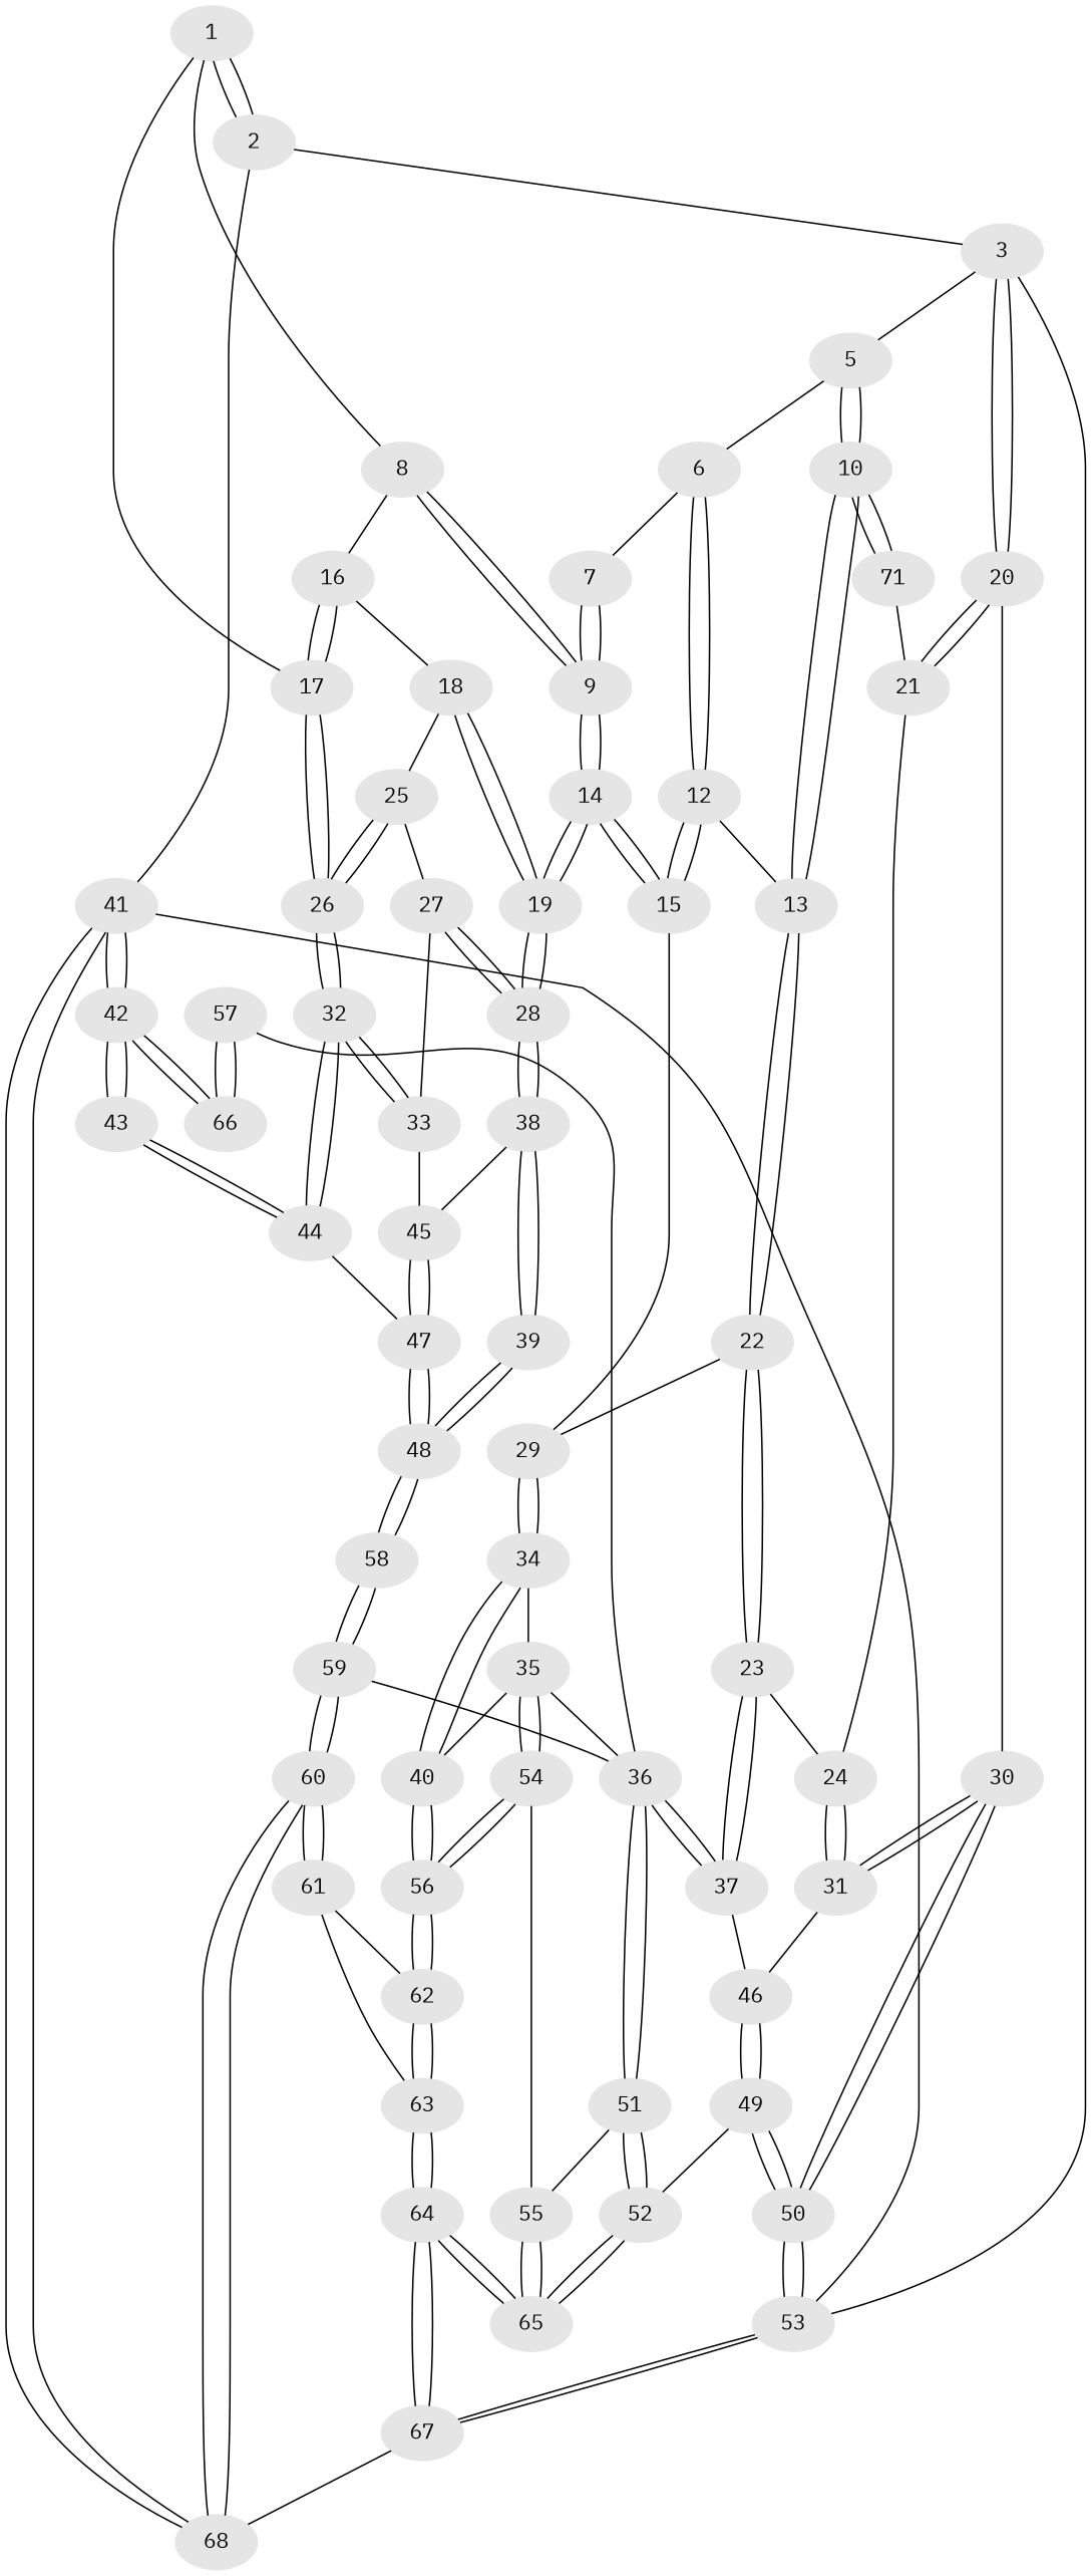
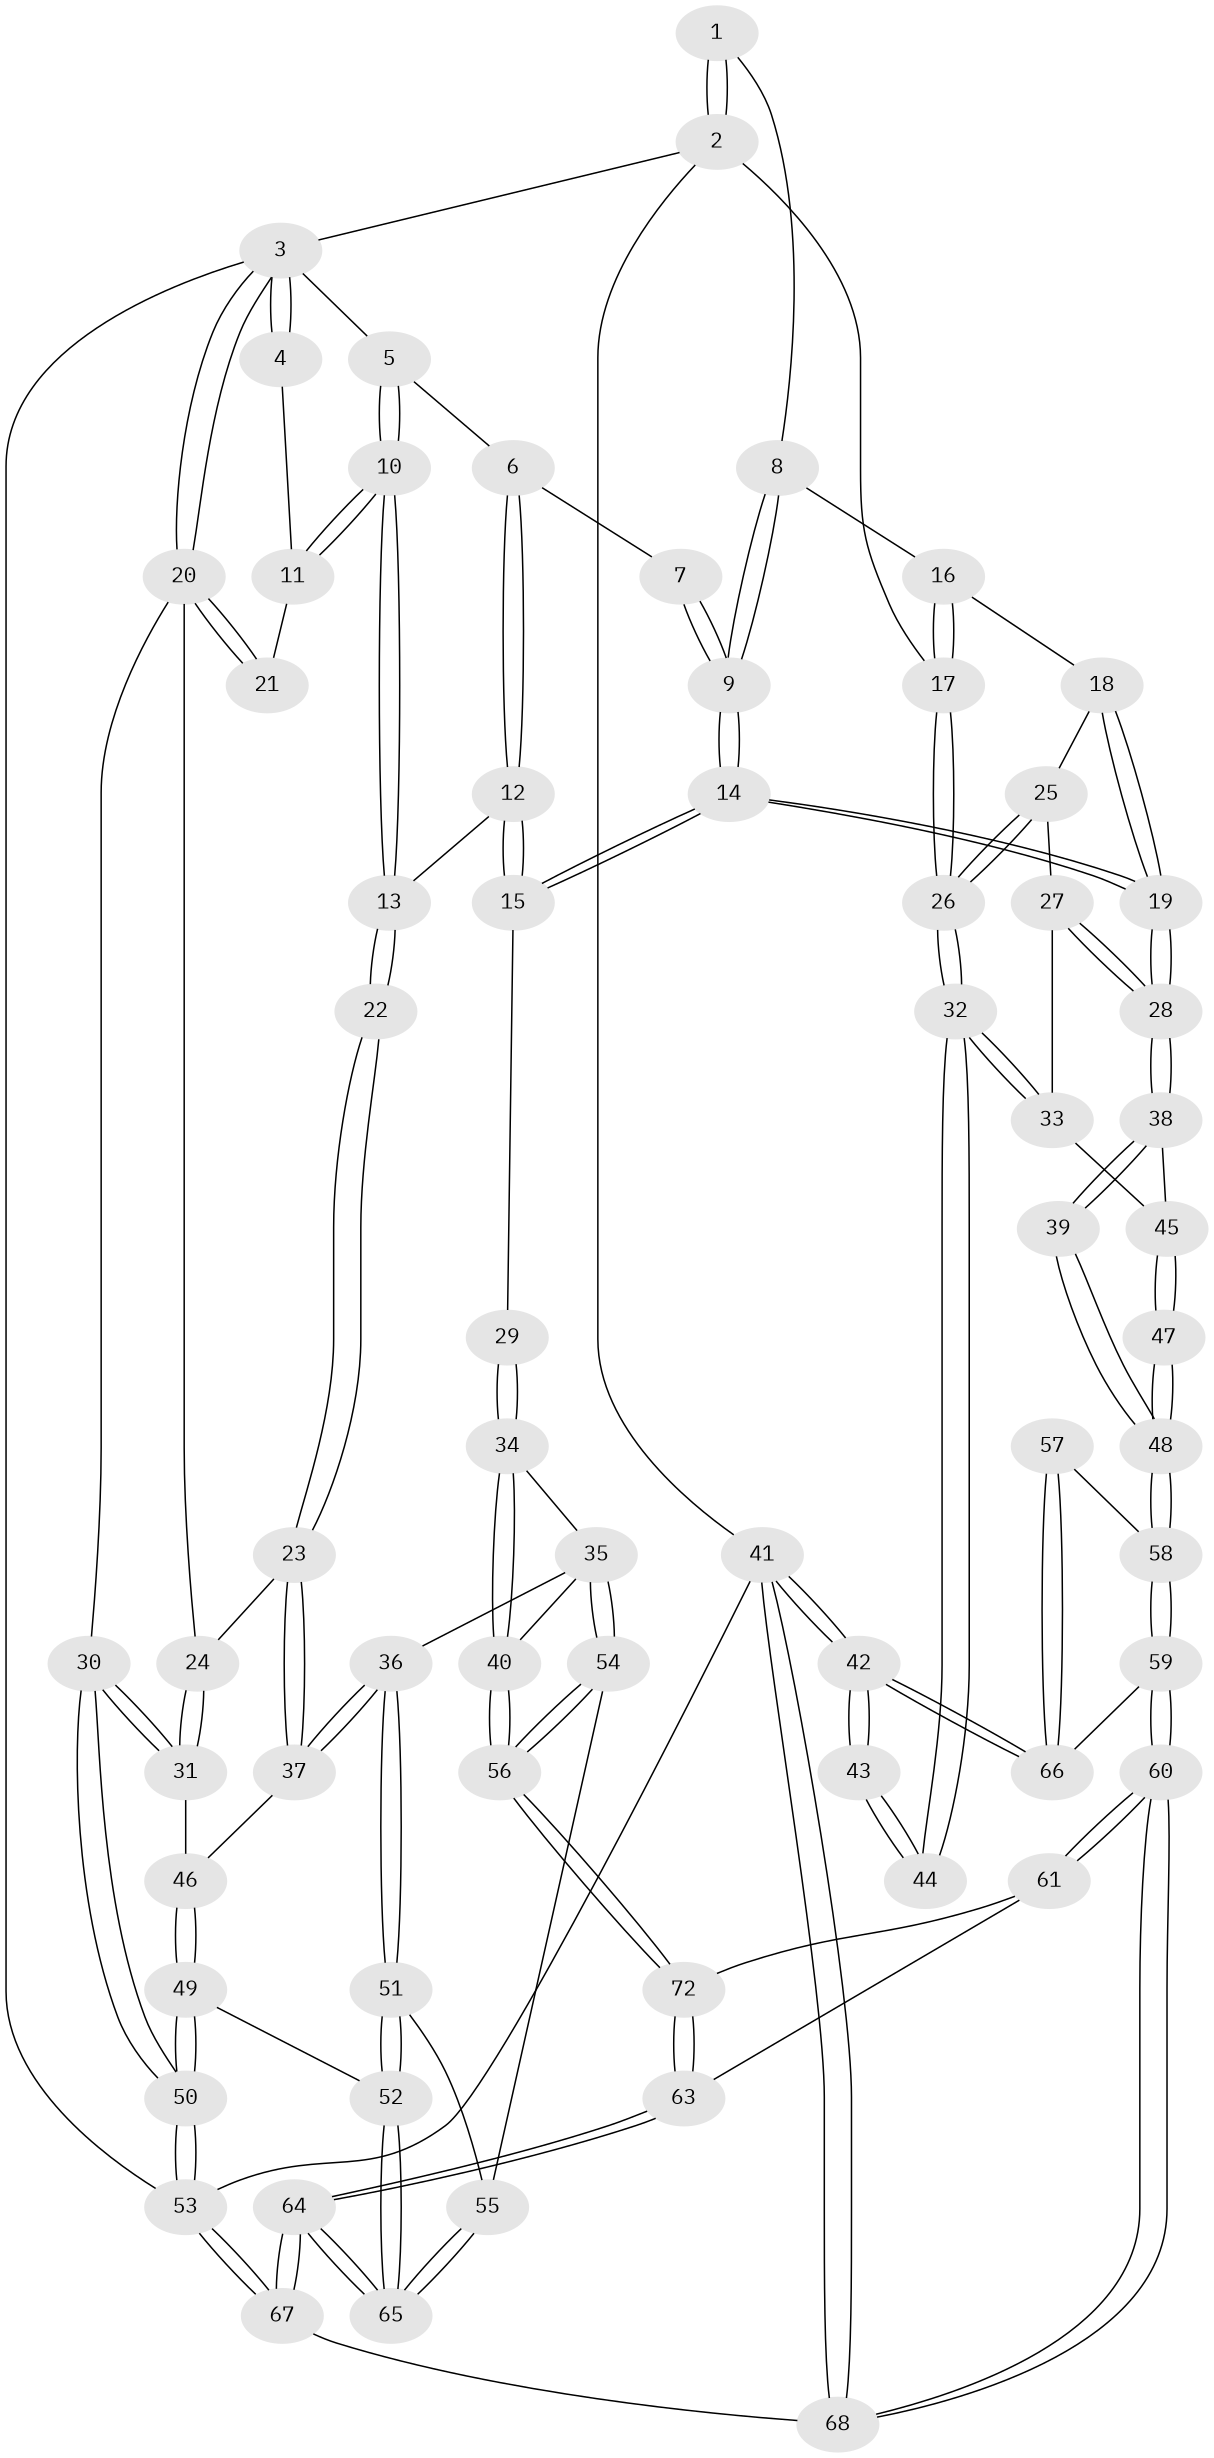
  graph {
    fontname="IBM Plex Mono"
    node [color=gray90 fontname="IBM Plex Mono" style=filled]
    edge [fontname="IBM Plex Mono"]
    1
    2
    8
    3
    17
    41
    9
    16
+   4
    20
    53
    5
    26
    42
    68
-   11 [label=71]
+   11
    21
    30
    67
    6
    10
    7
    12
    13
    15
    14
    18
    19
    22
    24
    29
    23
    28
    34
    25
    32
    27
    38
    31
    50
    37
    46
    33
    44
    45
    39
    35
    40
    49
    47
    36
    54
    56
    51
    55
    52
    48
    58
-   62
+   62 [label=72]
    43
    66
    57
    59
    65
    63
    60
    61
    64
    1 -- 2
    1 -- 2
    1 -- 8
    2 -- 3
-   1 -- 17
+   2 -- 17
    2 -- 41
    8 -- 9
    8 -- 9
    8 -- 16
+   3 -- 4
+   3 -- 4
    3 -- 20
    3 -- 20
    3 -- 53
    3 -- 5
    17 -- 26
    17 -- 26
    41 -- 53
    41 -- 42
    41 -- 42
    41 -- 68
    41 -- 68
    9 -- 14
    9 -- 14
    16 -- 17
    16 -- 17
    16 -- 18
+   4 -- 11
    20 -- 21
    20 -- 21
    20 -- 30
    53 -- 67
    53 -- 67
    5 -- 6
    5 -- 10
    5 -- 10
    26 -- 32
    26 -- 32
    42 -- 43
    42 -- 43
    42 -- 66
    42 -- 66
    11 -- 21
-   21 -- 24
+   20 -- 24
    30 -- 31
    30 -- 31
    30 -- 50
    30 -- 50
    67 -- 68
    6 -- 7
    6 -- 12
    6 -- 12
    10 -- 11
    10 -- 11
    10 -- 13
    10 -- 13
    7 -- 9
    7 -- 9
    12 -- 13
    12 -- 15
    12 -- 15
    13 -- 22
    13 -- 22
    15 -- 29
    14 -- 15
    14 -- 15
    14 -- 19
    14 -- 19
    18 -- 19
    18 -- 19
    18 -- 25
    19 -- 28
    19 -- 28
-   22 -- 29
    22 -- 23
    22 -- 23
    24 -- 31
    24 -- 31
    29 -- 34
    29 -- 34
    23 -- 24
    23 -- 37
    23 -- 37
    28 -- 38
    28 -- 38
    34 -- 35
    34 -- 40
    34 -- 40
    25 -- 26
    25 -- 26
    25 -- 27
    32 -- 33
    32 -- 33
    32 -- 44
    32 -- 44
    27 -- 28
    27 -- 28
    27 -- 33
    38 -- 45
    38 -- 39
    38 -- 39
    31 -- 46
    50 -- 53
    50 -- 53
    37 -- 46
    46 -- 49
    46 -- 49
    33 -- 45
-   44 -- 47
    45 -- 47
    45 -- 47
    39 -- 48
    39 -- 48
    35 -- 40
    35 -- 36
    35 -- 54
    35 -- 54
    40 -- 56
    40 -- 56
    49 -- 50
    49 -- 50
    49 -- 52
    47 -- 48
    47 -- 48
    36 -- 37
    36 -- 37
    36 -- 51
    36 -- 51
    54 -- 56
    54 -- 56
    54 -- 55
    56 -- 62
    56 -- 62
    51 -- 55
    51 -- 52
    51 -- 52
    55 -- 65
    55 -- 65
    52 -- 65
    52 -- 65
    48 -- 58
    48 -- 58
    58 -- 59
    58 -- 59
    62 -- 63
    62 -- 63
    43 -- 44
    43 -- 44
-   57 -- 36
+   57 -- 58
    57 -- 66
    57 -- 66
-   59 -- 36
+   59 -- 66
    59 -- 60
    59 -- 60
    63 -- 64
    63 -- 64
    60 -- 68
    60 -- 68
    60 -- 61
    60 -- 61
    61 -- 62
    61 -- 63
    64 -- 67
    64 -- 67
    64 -- 65
    64 -- 65
  }
